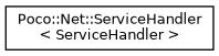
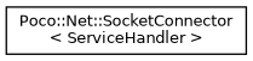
  digraph {
    rankdir=LR
-   n1 [color=black fillcolor=white fontname=Helvetica fontsize=10 height=0.2 label="Poco::Net::ServiceHandler\l\< ServiceHandler \>" shape=record style=filled width=0.4]
+   n1 [color=black fillcolor=white fontname=Helvetica fontsize=10 height=0.2 label="Poco::Net::SocketConnector\l\< ServiceHandler \>" shape=record style=filled width=0.4]
  }
